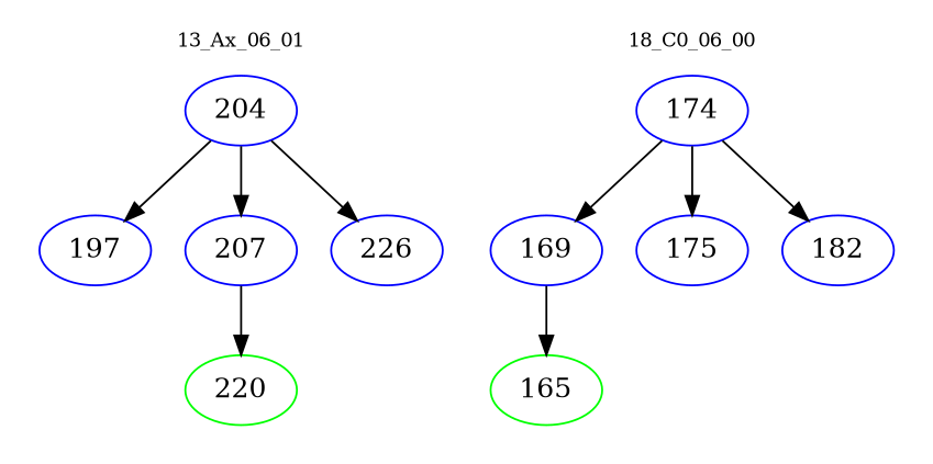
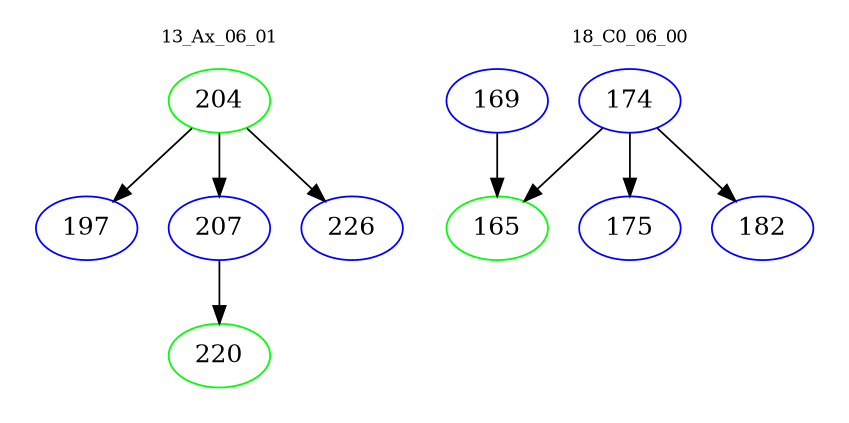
  digraph {
    node [color=blue]
    edge [color=black]
-   n1 [label=204]
+   n1 [color=green label=204]
    n2 [label=197]
    n3 [label=207]
    n4 [label=226]
    n5 [color=green label=220]
    n6 [label=174]
    n7 [label=169]
    n8 [label=175]
    n9 [label=182]
    n10 [color=green label=165]
    subgraph cluster_1 {
      color=white
      fontsize=10
      label="13_Ax_06_01"
      n1
      n2
      n3
      n4
      n5
    }
    subgraph cluster_2 {
      color=white
      fontsize=10
      label="18_C0_06_00"
      n6
      n7
      n8
      n9
      n10
    }
    n1 -> n2
    n1 -> n3
    n1 -> n4
    n3 -> n5
-   n6 -> n7
+   n6 -> n10
    n6 -> n8
    n6 -> n9
    n7 -> n10
  }
